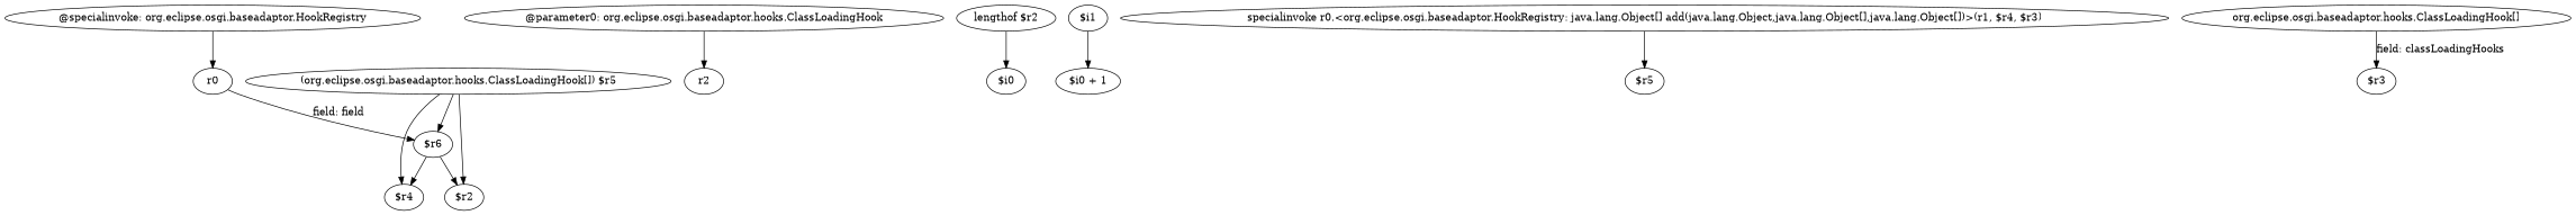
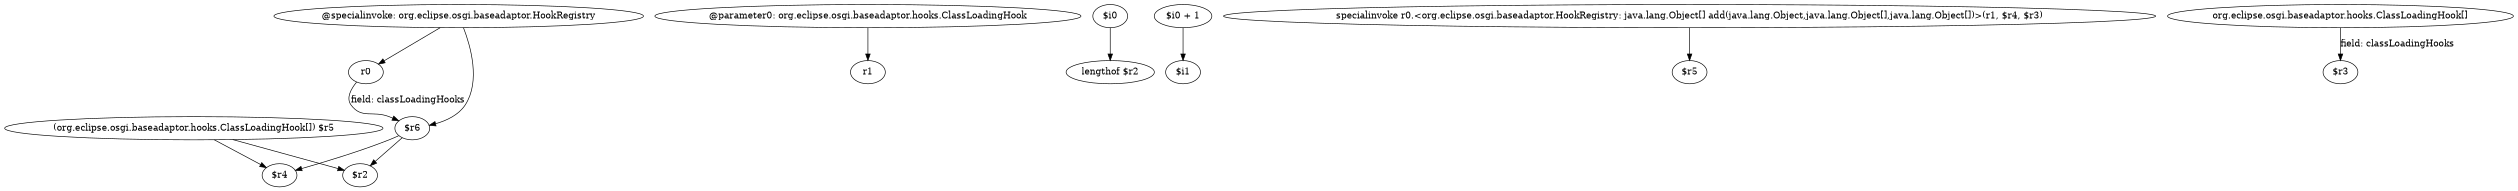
  digraph {
    n1 [label="(org.eclipse.osgi.baseadaptor.hooks.ClassLoadingHook[]) $r5"]
    n2 [label="$r4"]
    n3 [label="$r2"]
    n4 [label="$r6"]
    n5 [label="@parameter0: org.eclipse.osgi.baseadaptor.hooks.ClassLoadingHook"]
-   n6 [label=r2]
+   n6 [label=r1]
    n7 [label=r0]
    n8 [label="lengthof $r2"]
    n9 [label="$i0"]
    n10 [label="@specialinvoke: org.eclipse.osgi.baseadaptor.HookRegistry"]
    n11 [label="$i0 + 1"]
    n12 [label="$i1"]
    n13 [label="specialinvoke r0.<org.eclipse.osgi.baseadaptor.HookRegistry: java.lang.Object[] add(java.lang.Object,java.lang.Object[],java.lang.Object[])>(r1, $r4, $r3)"]
    n14 [label="$r5"]
    n15 [label="org.eclipse.osgi.baseadaptor.hooks.ClassLoadingHook[]"]
    n16 [label="$r3"]
    n1 -> n2
    n1 -> n3
-   n1 -> n4
+   n10 -> n4
    n4 -> n2
    n4 -> n3
    n5 -> n6
-   n7 -> n4 [label="field: field"]
-   n8 -> n9
+   n7 -> n4 [label="field: classLoadingHooks"]
+   n9 -> n8
    n10 -> n7
-   n12 -> n11
+   n11 -> n12
    n13 -> n14
    n15 -> n16 [label="field: classLoadingHooks"]
  }
